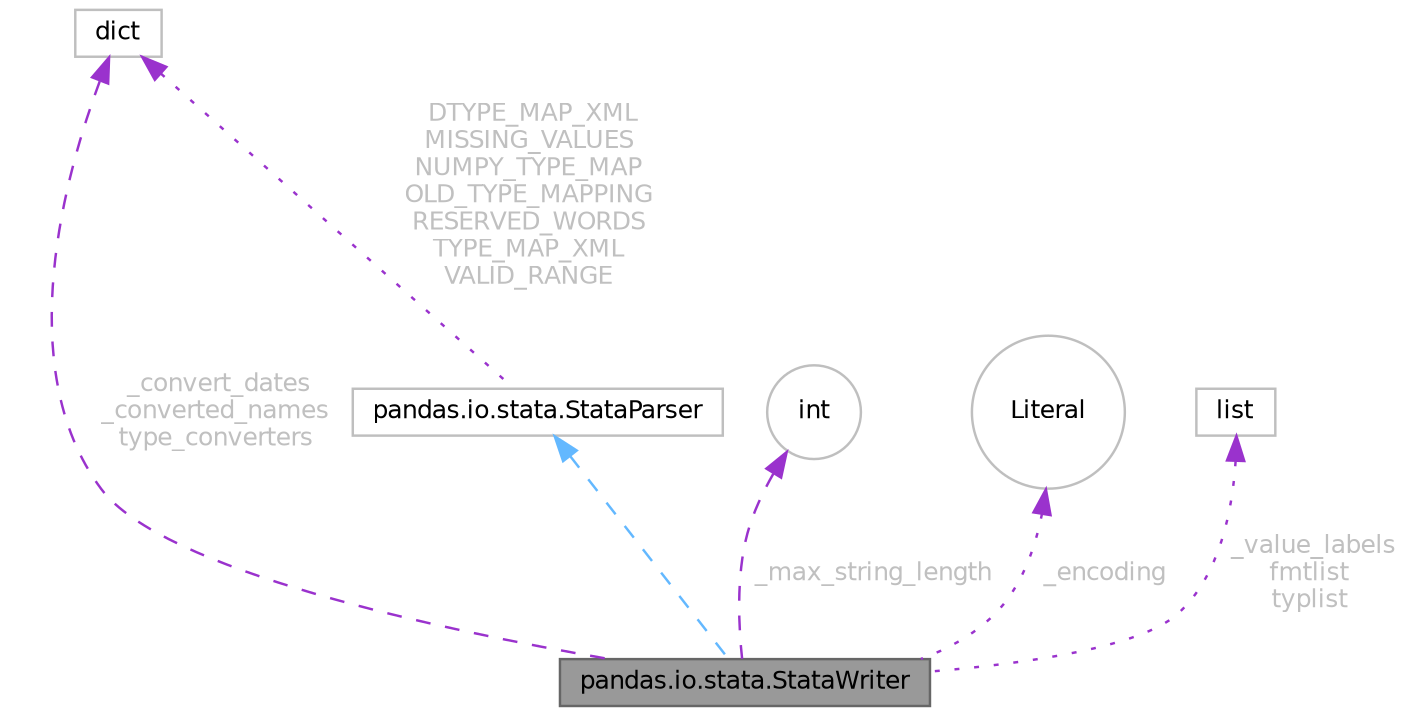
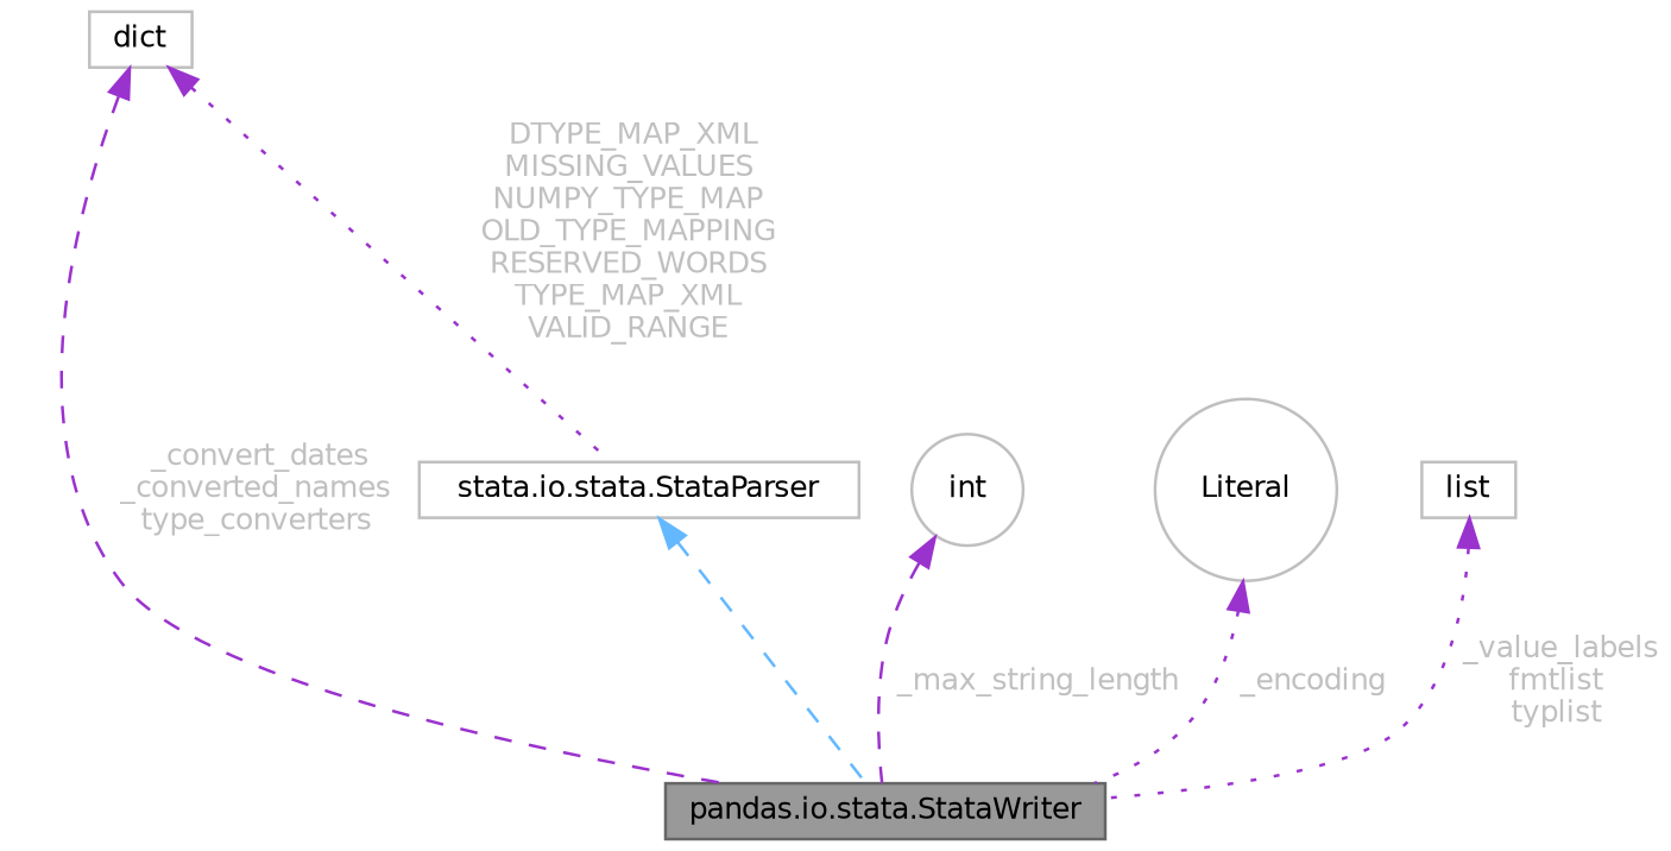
  digraph {
    node [color=grey75 fillcolor=white fontname=Helvetica fontsize=10 shape=box style=filled]
    edge [color=darkorchid3 dir=back fontname=Helvetica fontsize=10 labelfontname=Helvetica labelfontsize=10 style=dashed fontcolor=grey]
    n1 [color=gray40 fillcolor=grey60 fontcolor=black height=0.2 label="pandas.io.stata.StataWriter" width=0.4]
-   n2 [height=0.2 label="pandas.io.stata.StataParser" width=0.4]
+   n2 [height=0.2 label="stata.io.stata.StataParser" width=0.4]
    n3 [height=0.2 label=dict width=0.4]
    n4 [height=0.2 label=int shape=circle width=0.4]
    n5 [height=0.2 label=Literal shape=circle width=0.4]
    n6 [height=0.2 label=list width=0.4]
    n2 -> n1 [color=steelblue1 fontcolor=""]
    n3 -> n1 [label=" _convert_dates\n_converted_names\ntype_converters"]
    n3 -> n2 [label=" DTYPE_MAP_XML\nMISSING_VALUES\nNUMPY_TYPE_MAP\nOLD_TYPE_MAPPING\nRESERVED_WORDS\nTYPE_MAP_XML\nVALID_RANGE" style=dotted]
    n4 -> n1 [label=" _max_string_length"]
    n5 -> n1 [label=" _encoding" style=dotted]
    n6 -> n1 [label=" _value_labels\nfmtlist\ntyplist" style=dotted]
  }
